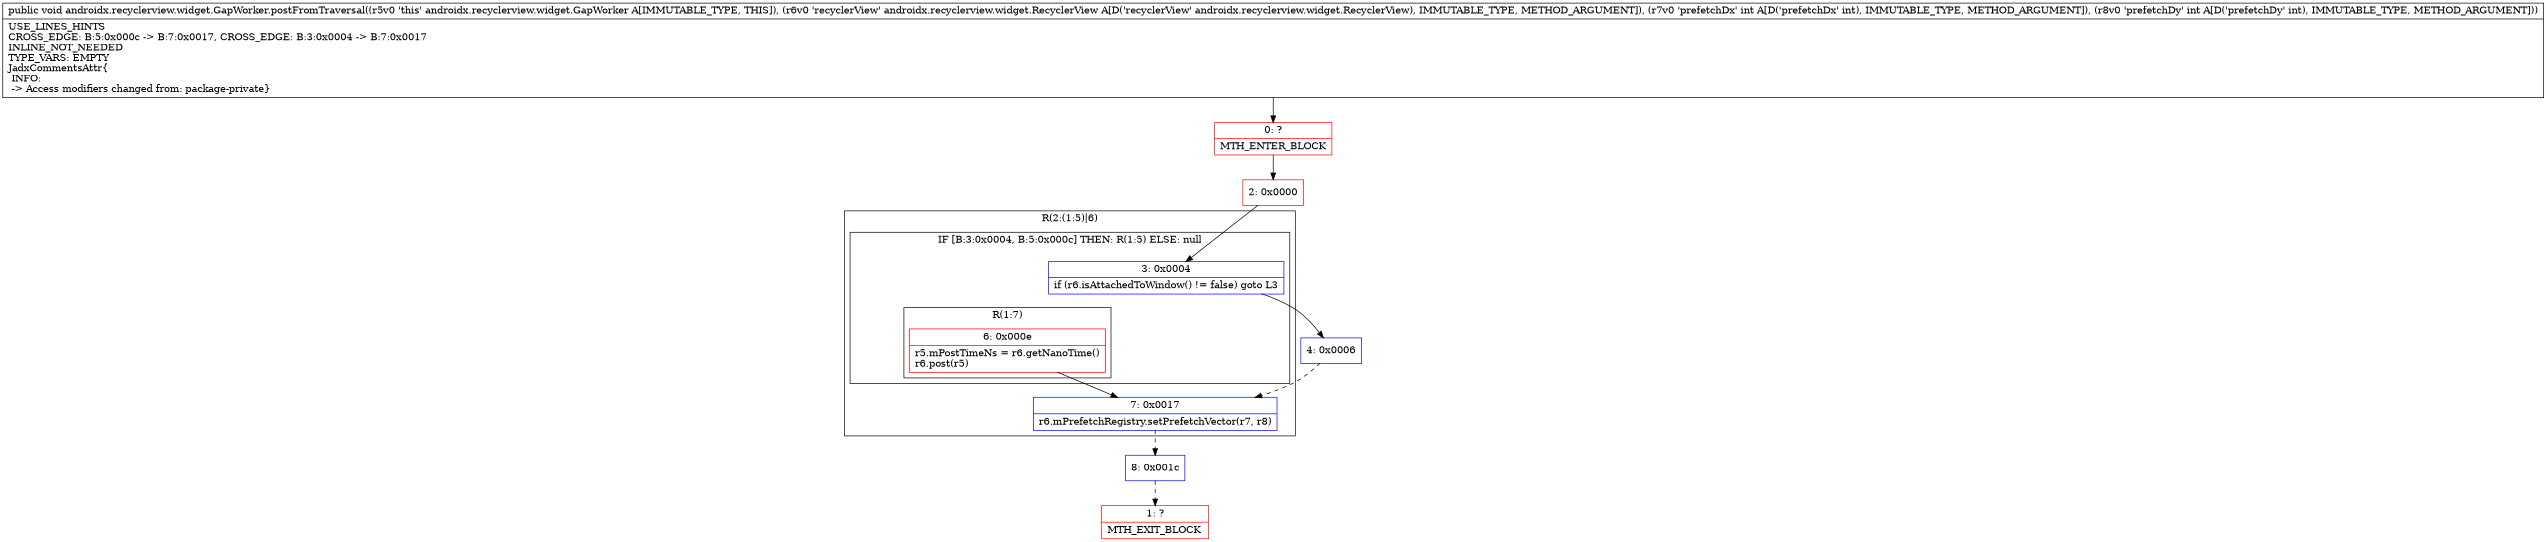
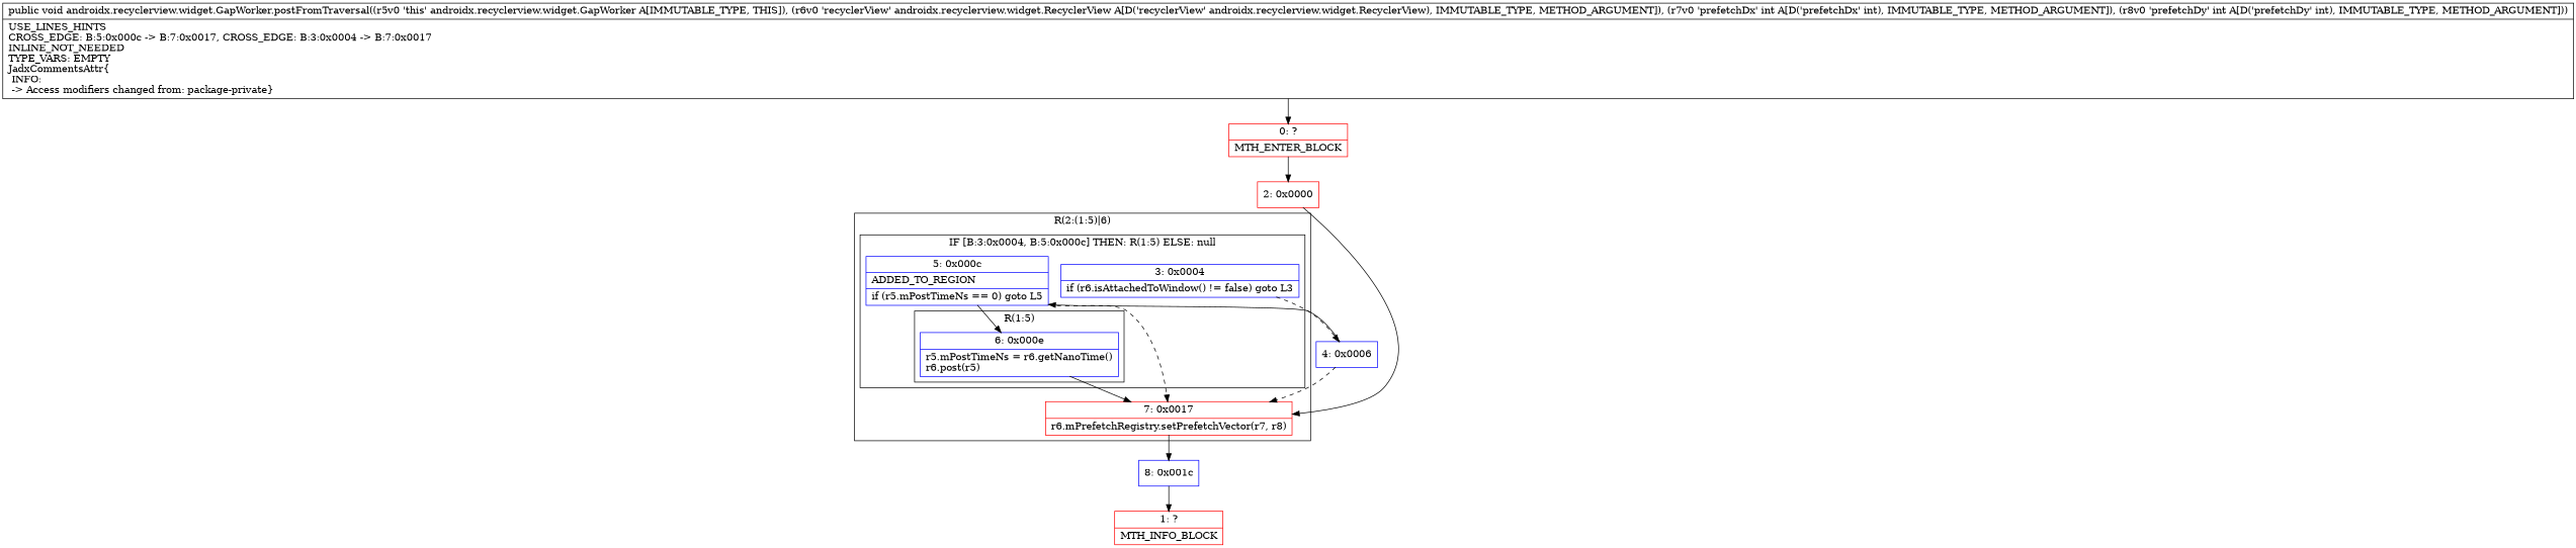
  digraph {
    node [color=blue shape=record]
-   n1 [color=red label="{6\:\ 0x000e|r5.mPostTimeNs = r6.getNanoTime()\lr6.post(r5)\l}"]
+   n1 [label="{6\:\ 0x000e|r5.mPostTimeNs = r6.getNanoTime()\lr6.post(r5)\l}"]
    n2 [label="{3\:\ 0x0004|if (r6.isAttachedToWindow() != false) goto L3\l}"]
-   n4 [label="{7\:\ 0x0017|r6.mPrefetchRegistry.setPrefetchVector(r7, r8)\l}"]
+   n3 [label="{5\:\ 0x000c|ADDED_TO_REGION\l|if (r5.mPostTimeNs == 0) goto L5\l}"]
+   n4 [color=red label="{7\:\ 0x0017|r6.mPrefetchRegistry.setPrefetchVector(r7, r8)\l}"]
    n5 [label="{4\:\ 0x0006}"]
    n6 [label="{8\:\ 0x001c}"]
-   n7 [color=red label="{1\:\ ?|MTH_EXIT_BLOCK\l}"]
+   n7 [color=red label="{1\:\ ?|MTH_INFO_BLOCK\l}"]
    n8 [color=red label="{0\:\ ?|MTH_ENTER_BLOCK\l}"]
    n9 [color=red label="{2\:\ 0x0000}"]
    n10 [label="{public void androidx.recyclerview.widget.GapWorker.postFromTraversal((r5v0 'this' androidx.recyclerview.widget.GapWorker A[IMMUTABLE_TYPE, THIS]), (r6v0 'recyclerView' androidx.recyclerview.widget.RecyclerView A[D('recyclerView' androidx.recyclerview.widget.RecyclerView), IMMUTABLE_TYPE, METHOD_ARGUMENT]), (r7v0 'prefetchDx' int A[D('prefetchDx' int), IMMUTABLE_TYPE, METHOD_ARGUMENT]), (r8v0 'prefetchDy' int A[D('prefetchDy' int), IMMUTABLE_TYPE, METHOD_ARGUMENT]))  | USE_LINES_HINTS\lCROSS_EDGE: B:5:0x000c \-\> B:7:0x0017, CROSS_EDGE: B:3:0x0004 \-\> B:7:0x0017\lINLINE_NOT_NEEDED\lTYPE_VARS: EMPTY\lJadxCommentsAttr\{\l INFO: \l \-\> Access modifiers changed from: package\-private\}\l}" color=""]
    subgraph cluster_1 {
      label="R(2:(1:5)|6)"
      n4
      subgraph cluster_2 {
        label="IF [B:3:0x0004, B:5:0x000c] THEN: R(1:5) ELSE: null"
        n2
+       n3
        subgraph cluster_3 {
-         label="R(1:7)"
+         label="R(1:5)"
          n1
        }
      }
    }
    n1 -> n4
-   n2 -> n5
-   n4 -> n6 [style=dashed]
+   n2 -> n5 [style=dashed]
+   n3 -> n1
+   n3 -> n4 [style=dashed]
+   n4 -> n6
+   n5 -> n3
    n5 -> n4 [style=dashed]
-   n6 -> n7 [style=dashed]
+   n6 -> n7
    n8 -> n9
-   n9 -> n2
+   n9 -> n4
    n10 -> n8
  }
